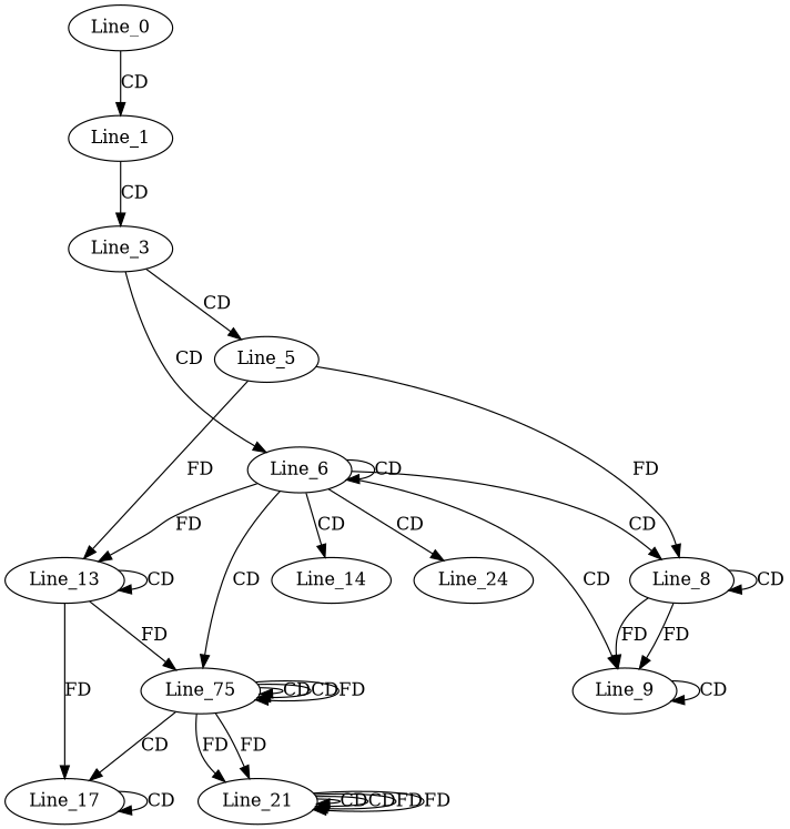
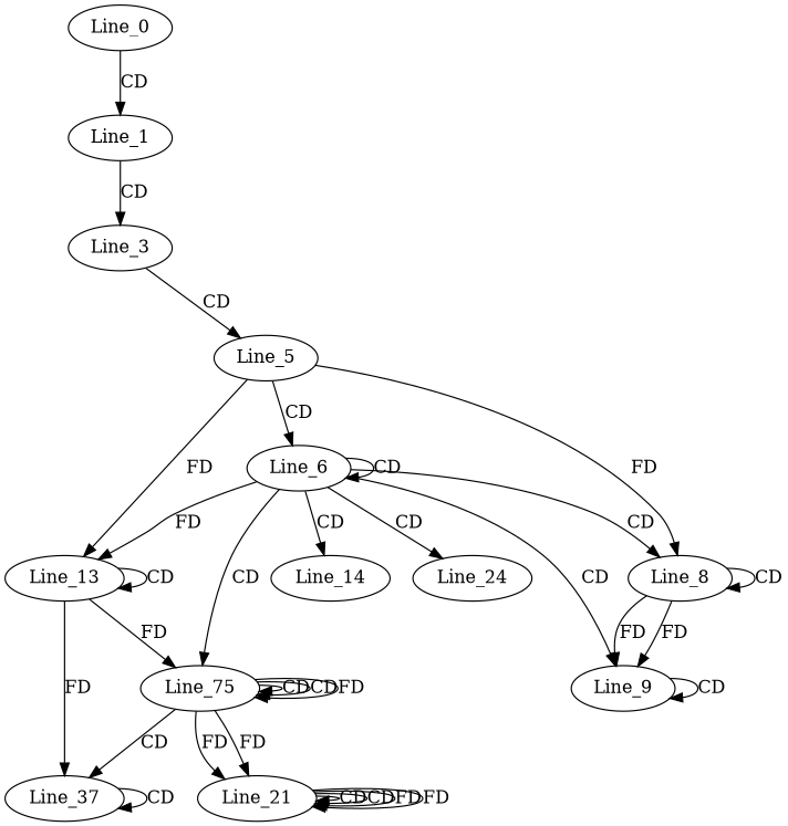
  digraph {
    Line_0
    Line_1
    Line_3
    Line_5
    Line_6
    Line_8
    Line_13
    Line_9
    Line_14
    n10 [label=Line_75]
    n11 [label=Line_24]
-   Line_17
+   Line_17 [label=Line_37]
    Line_21
    Line_0 -> Line_1 [label=CD]
    Line_1 -> Line_3 [label=CD]
    Line_3 -> Line_5 [label=CD]
-   Line_3 -> Line_6 [label=CD]
+   Line_5 -> Line_6 [label=CD]
    Line_5 -> Line_8 [label=FD]
    Line_5 -> Line_13 [label=FD]
    Line_6 -> Line_6 [label=CD]
    Line_6 -> Line_8 [label=CD]
    Line_6 -> Line_13 [label=FD]
    Line_6 -> Line_9 [label=CD]
    Line_6 -> Line_14 [label=CD]
    Line_6 -> n10 [label=CD]
    Line_6 -> n11 [label=CD]
    Line_8 -> Line_8 [label=CD]
    Line_8 -> Line_9 [label=FD]
    Line_8 -> Line_9 [label=FD]
    Line_13 -> Line_13 [label=CD]
    Line_13 -> n10 [label=FD]
    Line_13 -> Line_17 [label=FD]
    Line_9 -> Line_9 [label=CD]
    n10 -> n10 [label=CD]
    n10 -> n10 [label=CD]
    n10 -> n10 [label=FD]
    n10 -> Line_17 [label=CD]
    n10 -> Line_21 [label=FD]
    n10 -> Line_21 [label=FD]
    Line_17 -> Line_17 [label=CD]
    Line_21 -> Line_21 [label=CD]
    Line_21 -> Line_21 [label=CD]
    Line_21 -> Line_21 [label=FD]
    Line_21 -> Line_21 [label=FD]
  }
